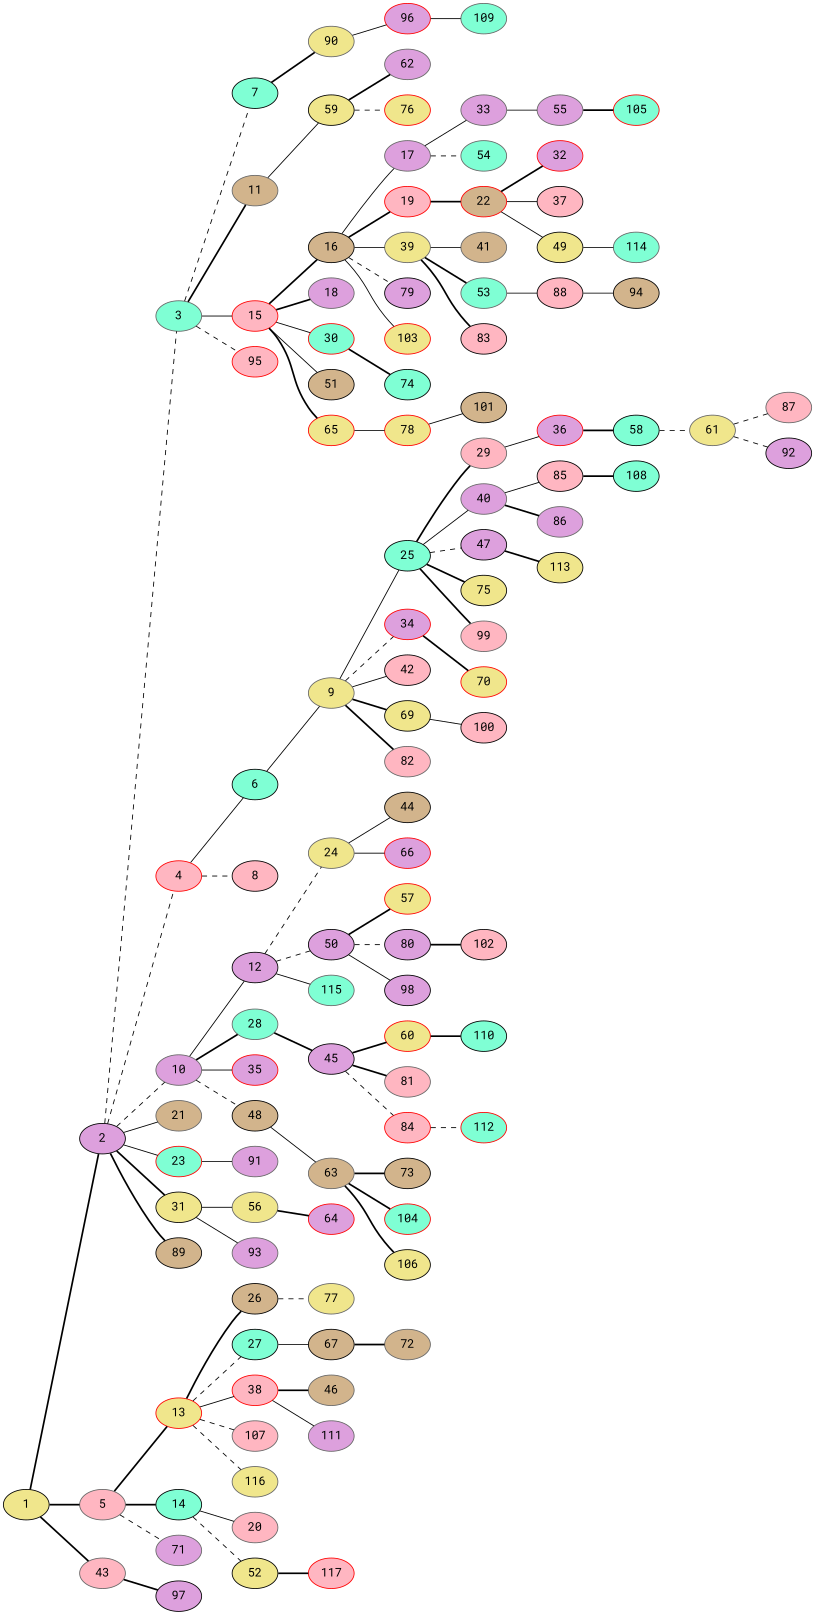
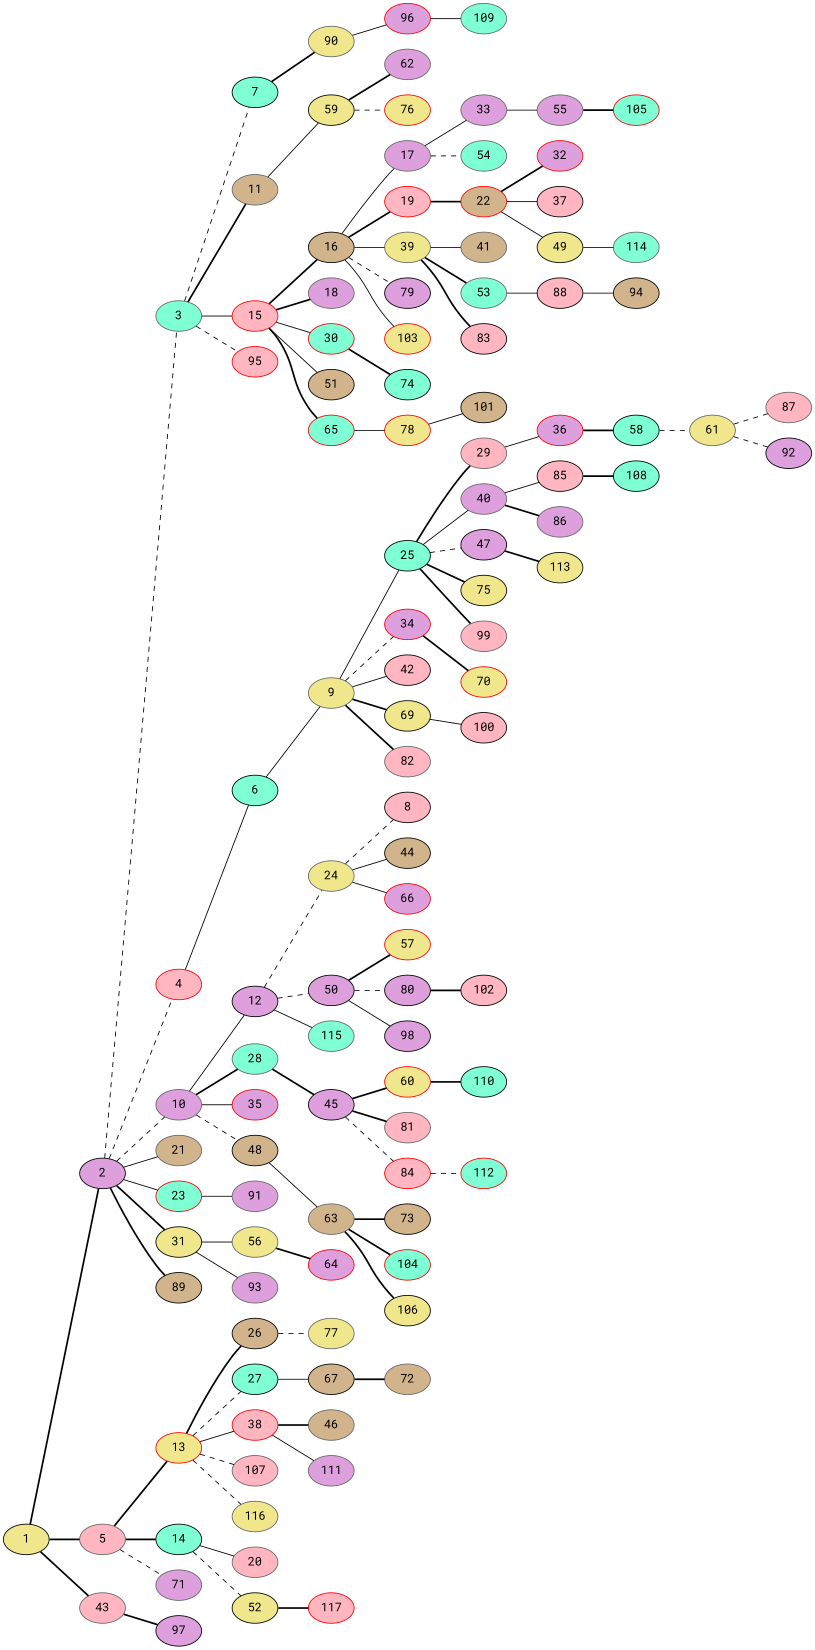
  graph {
    fontname="Roboto Mono"
    rankdir=LR
    node [color=black fillcolor=plum fontname="Roboto Mono" style=filled]
    edge [fontname="Roboto Mono" style=bold]
    1 [fillcolor=khaki]
    2
    5 [color=gray40 fillcolor=lightpink]
    43 [color=gray40 fillcolor=lightpink]
    3 [color=gray40 fillcolor=aquamarine]
    4 [color=red fillcolor=lightpink]
    10 [color=gray40]
    21 [color=gray40 fillcolor=tan]
    23 [color=red fillcolor=aquamarine]
    31 [fillcolor=khaki]
    89 [fillcolor=tan]
    13 [color=red fillcolor=khaki]
    14 [fillcolor=aquamarine]
    71 [color=gray40]
    97
    7 [fillcolor=aquamarine]
    11 [color=gray40 fillcolor=tan]
    15 [color=red fillcolor=lightpink]
    95 [color=red fillcolor=lightpink]
    6 [fillcolor=aquamarine]
    8 [fillcolor=lightpink]
    12
    28 [color=gray40 fillcolor=aquamarine]
    35 [color=red]
    48 [fillcolor=tan]
    91 [color=gray40]
    56 [color=gray40 fillcolor=khaki]
    93 [color=gray40]
    90 [color=gray40 fillcolor=khaki]
    59 [fillcolor=khaki]
    16 [fillcolor=tan]
    18 [color=gray40]
    30 [color=red fillcolor=aquamarine]
    51 [fillcolor=tan]
-   65 [color=red fillcolor=khaki]
+   65 [color=red fillcolor=aquamarine]
    9 [color=gray40 fillcolor=khaki]
    26 [fillcolor=tan]
    27 [fillcolor=aquamarine]
    38 [color=red fillcolor=lightpink]
    107 [color=gray40 fillcolor=lightpink]
    116 [color=gray40 fillcolor=khaki]
    20 [color=gray40 fillcolor=lightpink]
    52 [fillcolor=khaki]
    25 [fillcolor=aquamarine]
    34 [color=red]
    42 [fillcolor=lightpink]
    69 [fillcolor=khaki]
    82 [color=gray40 fillcolor=lightpink]
    96 [color=red]
    29 [color=gray40 fillcolor=lightpink]
    40 [color=gray40]
    47
    75 [fillcolor=khaki]
    99 [color=gray40 fillcolor=lightpink]
    70 [color=red fillcolor=khaki]
    100 [fillcolor=lightpink]
    24 [color=gray40 fillcolor=khaki]
    50
    115 [color=gray40 fillcolor=aquamarine]
    45
    63 [color=gray40 fillcolor=tan]
    62 [color=gray40]
    76 [color=red fillcolor=khaki]
    44 [fillcolor=tan]
    66 [color=red]
    57 [color=red fillcolor=khaki]
    80
    98
    77 [color=gray40 fillcolor=khaki]
    67 [fillcolor=tan]
    46 [color=gray40 fillcolor=tan]
    111 [color=gray40]
    117 [color=red fillcolor=lightpink]
    17 [color=gray40]
    19 [color=red fillcolor=lightpink]
    39 [color=gray40 fillcolor=khaki]
    79
    103 [color=red fillcolor=khaki]
    74 [fillcolor=aquamarine]
    78 [color=red fillcolor=khaki]
    33 [color=gray40]
    54 [color=gray40 fillcolor=aquamarine]
    22 [color=red fillcolor=tan]
    41 [color=gray40 fillcolor=tan]
    53 [color=gray40 fillcolor=aquamarine]
    83 [fillcolor=lightpink]
    55 [color=gray40]
    32 [color=red]
    37 [fillcolor=lightpink]
    49 [fillcolor=khaki]
    114 [color=gray40 fillcolor=aquamarine]
    36 [color=red]
    85 [fillcolor=lightpink]
    86 [color=gray40]
    113 [fillcolor=khaki]
    72 [color=gray40 fillcolor=tan]
    60 [color=red fillcolor=khaki]
    81 [color=gray40 fillcolor=lightpink]
    84 [color=red fillcolor=lightpink]
    58 [fillcolor=aquamarine]
    64 [color=red]
    105 [color=red fillcolor=aquamarine]
    61 [color=gray40 fillcolor=khaki]
    88 [fillcolor=lightpink]
    108 [fillcolor=aquamarine]
    110 [fillcolor=aquamarine]
    112 [color=red fillcolor=aquamarine]
    73 [fillcolor=tan]
    104 [color=red fillcolor=aquamarine]
    106 [fillcolor=khaki]
    102 [fillcolor=lightpink]
    94 [fillcolor=tan]
    87 [color=gray40 fillcolor=lightpink]
    92
    101 [fillcolor=tan]
    109 [color=gray40 fillcolor=aquamarine]
    1 -- 2
    1 -- 5
    1 -- 43
    2 -- 3 [style=dashed]
    2 -- 4 [style=dashed]
    2 -- 10 [style=dashed]
    2 -- 21 [style=solid]
    2 -- 23 [style=solid]
    2 -- 31
    2 -- 89
    5 -- 13
    5 -- 14
    5 -- 71 [style=dashed]
    43 -- 97
    3 -- 7 [style=dashed]
    3 -- 11
    3 -- 15 [style=solid]
    3 -- 95 [style=dashed]
    4 -- 6 [style=solid]
-   4 -- 8 [style=dashed]
+   24 -- 8 [style=dashed]
    10 -- 12 [style=solid]
    10 -- 28
    10 -- 35 [style=solid]
    10 -- 48 [style=dashed]
    23 -- 91 [style=solid]
    31 -- 56 [style=solid]
    31 -- 93 [style=solid]
    13 -- 26
    13 -- 27 [style=dashed]
    13 -- 38 [style=solid]
    13 -- 107 [style=dashed]
    13 -- 116 [style=dashed]
    14 -- 20 [style=solid]
    14 -- 52 [style=dashed]
    7 -- 90
    11 -- 59 [style=solid]
    15 -- 16
    15 -- 18
    15 -- 30 [style=solid]
    15 -- 51 [style=solid]
    15 -- 65
    6 -- 9 [style=solid]
    12 -- 24 [style=dashed]
    12 -- 50 [style=dashed]
    12 -- 115 [style=solid]
    28 -- 45
    48 -- 63 [style=solid]
    56 -- 64
    90 -- 96 [style=solid]
    59 -- 62
    59 -- 76 [style=dashed]
    16 -- 17 [style=solid]
    16 -- 19
    16 -- 39 [style=solid]
    16 -- 79 [style=dashed]
    16 -- 103 [style=solid]
    30 -- 74
    65 -- 78 [style=solid]
    9 -- 25 [style=solid]
    9 -- 34 [style=dashed]
    9 -- 42 [style=solid]
    9 -- 69
    9 -- 82
    26 -- 77 [style=dashed]
    27 -- 67 [style=solid]
    38 -- 46
    38 -- 111 [style=solid]
    52 -- 117
    25 -- 29
    25 -- 40 [style=solid]
    25 -- 47 [style=dashed]
    25 -- 75
    25 -- 99
    34 -- 70
    69 -- 100 [style=solid]
    96 -- 109 [style=solid]
    29 -- 36 [style=solid]
    40 -- 85 [style=solid]
    40 -- 86
    47 -- 113
    24 -- 44 [style=solid]
    24 -- 66 [style=solid]
    50 -- 57
    50 -- 80 [style=dashed]
    50 -- 98 [style=solid]
    45 -- 60
    45 -- 81
    45 -- 84 [style=dashed]
    63 -- 73
    63 -- 104
    63 -- 106
    80 -- 102
    67 -- 72
    17 -- 33 [style=solid]
    17 -- 54 [style=dashed]
    19 -- 22
    39 -- 41 [style=solid]
    39 -- 53
    39 -- 83
    78 -- 101 [style=solid]
    33 -- 55 [style=solid]
    22 -- 32
    22 -- 37 [style=solid]
    22 -- 49 [style=solid]
    53 -- 88 [style=solid]
    55 -- 105
    49 -- 114 [style=solid]
    36 -- 58
    85 -- 108
    60 -- 110
    84 -- 112 [style=dashed]
    58 -- 61 [style=dashed]
    61 -- 87 [style=dashed]
    61 -- 92 [style=dashed]
    88 -- 94 [style=solid]
  }
